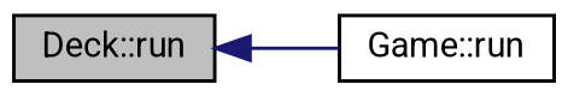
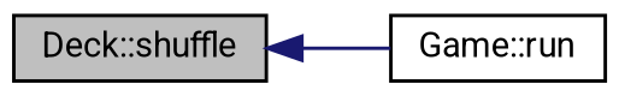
  digraph {
    rankdir=LR
    fontname=Roboto
    node [color=black fontname=Roboto fontsize=10 shape=record style=filled]
-   n1 [fillcolor=grey75 fontcolor=black height=0.2 label="Deck::run" width=0.4]
+   n1 [fillcolor=grey75 fontcolor=black height=0.2 label="Deck::shuffle" width=0.4]
    n2 [fillcolor=white height=0.2 label="Game::run" width=0.4]
    n1 -> n2 [color=midnightblue dir=back fontname=Roboto fontsize=10 labelfontname=Helvetica labelfontsize=10 style=solid]
  }
